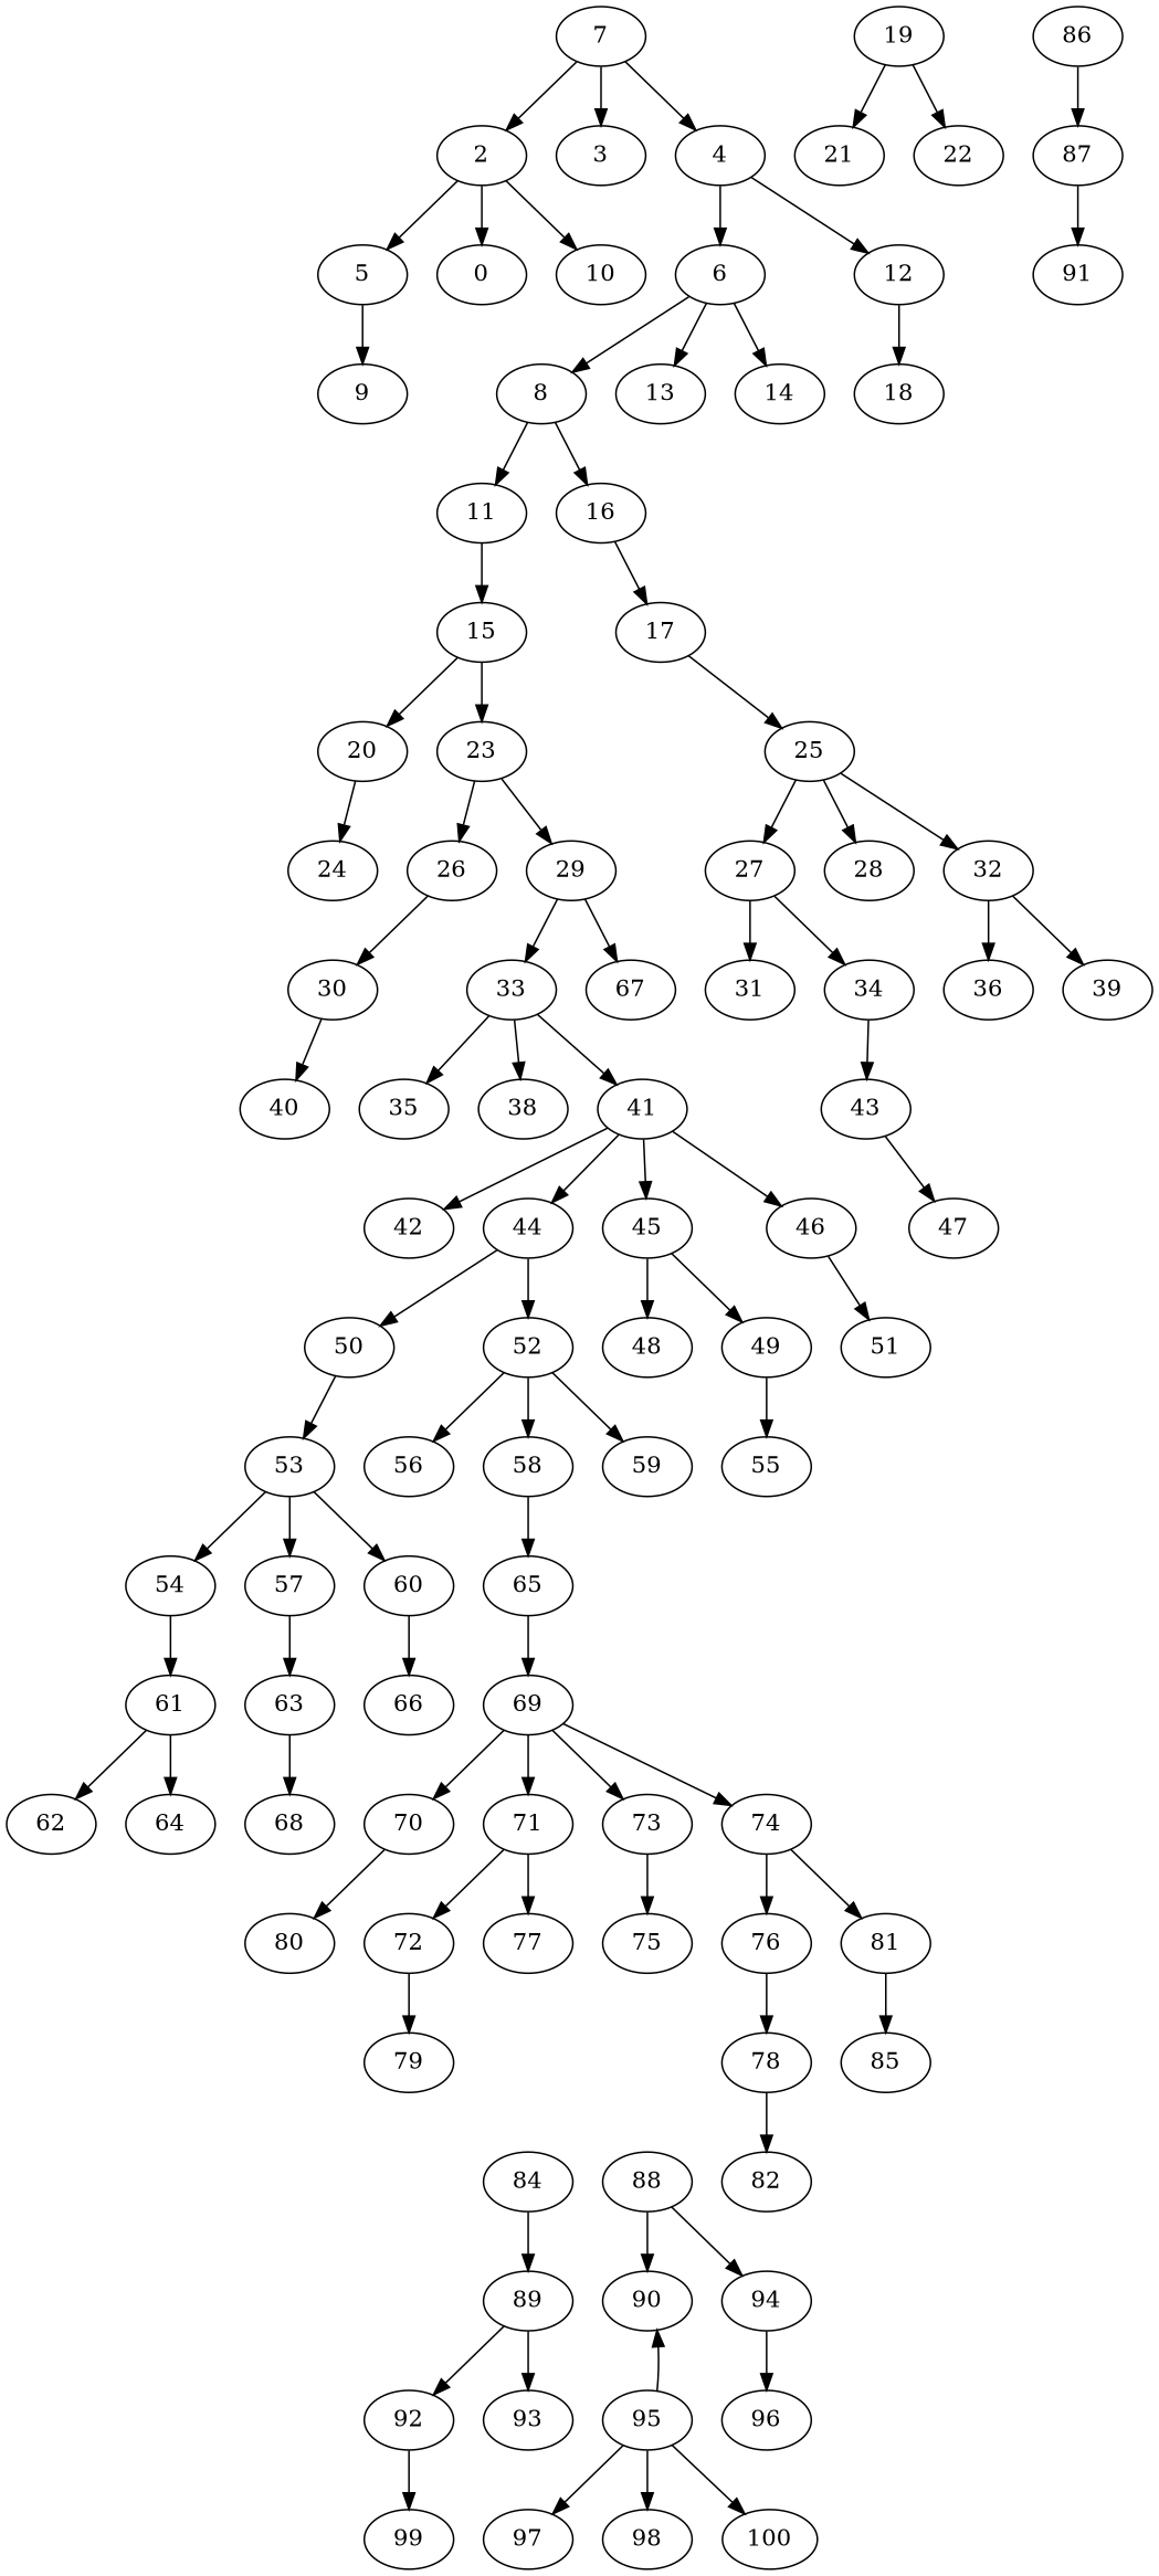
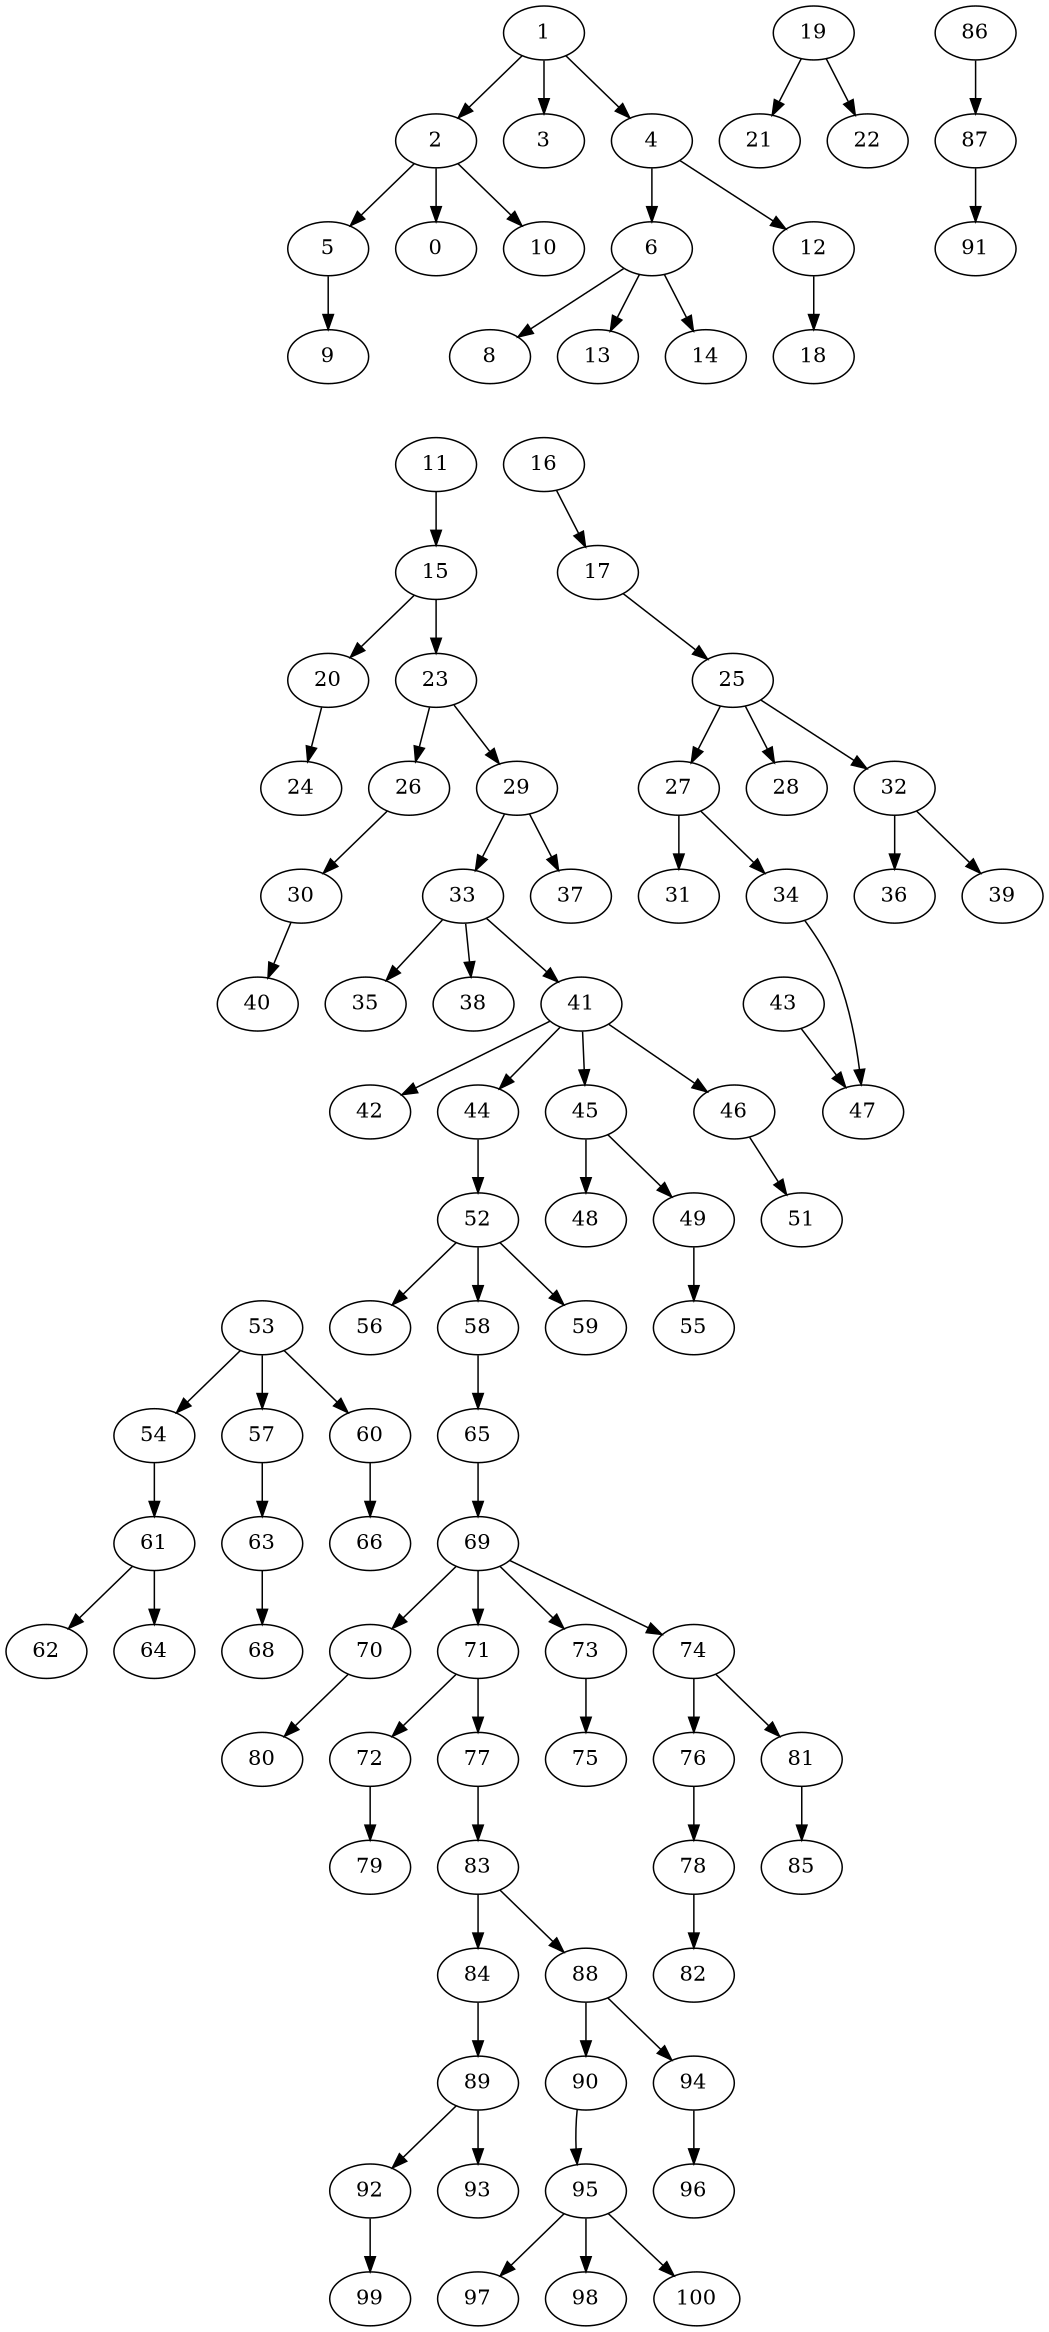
  digraph {
    node [alpha=0.01]
-   1 [alpha=0.09 label=7]
+   1 [alpha=0.09]
    2 [alpha=0.04]
    3 [alpha=0.05]
    4 [alpha=0.06]
    5 [alpha=0.02]
    n6 [alpha=0.12 label=0]
    10 [alpha=0.16]
    6 [alpha=0.10]
    12 [alpha=0.10]
    9 [alpha=0.18]
    8 [alpha=0.05]
    13 [alpha=0.18]
    14
    18
    11 [alpha=0.09]
    16 [alpha=0.12]
    15 [alpha=0.07]
    17 [alpha=0.05]
    19 [alpha=0.05]
    21 [alpha=0.20]
    22 [alpha=0.04]
    20 [alpha=0.13]
    23 [alpha=0.15]
    25 [alpha=0.15]
    24 [alpha=0.12]
    26 [alpha=0.03]
    29 [alpha=0.16]
    30 [alpha=0.16]
    33 [alpha=0.18]
-   37 [alpha=0.20 label=67]
+   37 [alpha=0.20]
    27
    28 [alpha=0.17]
    32 [alpha=0.00]
    31 [alpha=0.11]
    34 [alpha=0.13]
    36 [alpha=0.14]
    39 [alpha=0.12]
    40 [alpha=0.18]
    35
    38
    41 [alpha=0.15]
    43 [alpha=0.05]
    47 [alpha=0.05]
    42 [alpha=0.04]
    44 [alpha=0.07]
    45 [alpha=0.12]
    46 [alpha=0.17]
-   50 [alpha=0.13]
    52 [alpha=0.06]
    48 [alpha=0.17]
    49 [alpha=0.16]
    51 [alpha=0.09]
    53
    56 [alpha=0.17]
    58 [alpha=0.07]
    59 [alpha=0.09]
    55 [alpha=0.11]
    54 [alpha=0.11]
    57 [alpha=0.19]
    60 [alpha=0.10]
    65 [alpha=0.06]
    61 [alpha=0.15]
    63 [alpha=0.14]
    66 [alpha=0.19]
    69 [alpha=0.11]
    62 [alpha=0.03]
    64 [alpha=0.19]
    68 [alpha=0.08]
    70
    71 [alpha=0.19]
    73 [alpha=0.11]
    74 [alpha=0.07]
    80 [alpha=0.02]
    72 [alpha=0.03]
    77 [alpha=0.17]
    75 [alpha=0.15]
    76 [alpha=0.04]
    81 [alpha=0.05]
    79
+   83 [alpha=0.14]
    78 [alpha=0.18]
    85 [alpha=0.02]
    84 [alpha=0.12]
    88 [alpha=0.16]
    86 [alpha=0.07]
    87 [alpha=0.17]
    82 [alpha=0.10]
    89 [alpha=0.18]
    90 [alpha=0.06]
    94 [alpha=0.18]
    91 [alpha=0.19]
    92 [alpha=0.06]
    93 [alpha=0.00]
    95 [alpha=0.11]
    96 [alpha=0.04]
    99 [alpha=0.17]
    97 [alpha=0.12]
    98 [alpha=0.11]
    100 [alpha=0.10]
    1 -> 2
    1 -> 3
    1 -> 4
    2 -> 5
    2 -> n6
    2 -> 10
    4 -> 6
    4 -> 12
    5 -> 9
    6 -> 8
    6 -> 13
    6 -> 14
    12 -> 18
-   8 -> 11
-   8 -> 16
    11 -> 15
    16 -> 17
    15 -> 20
    15 -> 23
    17 -> 25
    19 -> 21
    19 -> 22
    20 -> 24
    23 -> 26
    23 -> 29
    25 -> 27
    25 -> 28
    25 -> 32
    26 -> 30
    29 -> 33
    29 -> 37
    30 -> 40
    33 -> 35
    33 -> 38
    33 -> 41
    27 -> 31
    27 -> 34
    32 -> 36
    32 -> 39
-   34 -> 43
+   34 -> 47
    41 -> 42
    41 -> 44
    41 -> 45
    41 -> 46
    43 -> 47
-   44 -> 50
    44 -> 52
    45 -> 48
    45 -> 49
    46 -> 51
-   50 -> 53
    52 -> 56
    52 -> 58
    52 -> 59
    49 -> 55
    53 -> 54
    53 -> 57
    53 -> 60
    58 -> 65
    54 -> 61
    57 -> 63
    60 -> 66
    65 -> 69
    61 -> 62
    61 -> 64
    63 -> 68
    69 -> 70
    69 -> 71
    69 -> 73
    69 -> 74
    70 -> 80
    71 -> 72
    71 -> 77
    73 -> 75
    74 -> 76
    74 -> 81
    72 -> 79
+   77 -> 83
    76 -> 78
    81 -> 85
+   83 -> 84
+   83 -> 88
    78 -> 82
    84 -> 89
    88 -> 90
    88 -> 94
    86 -> 87
    87 -> 91
    89 -> 92
    89 -> 93
-   95 -> 90
+   90 -> 95
    94 -> 96
    92 -> 99
    95 -> 97
    95 -> 98
    95 -> 100
  }
